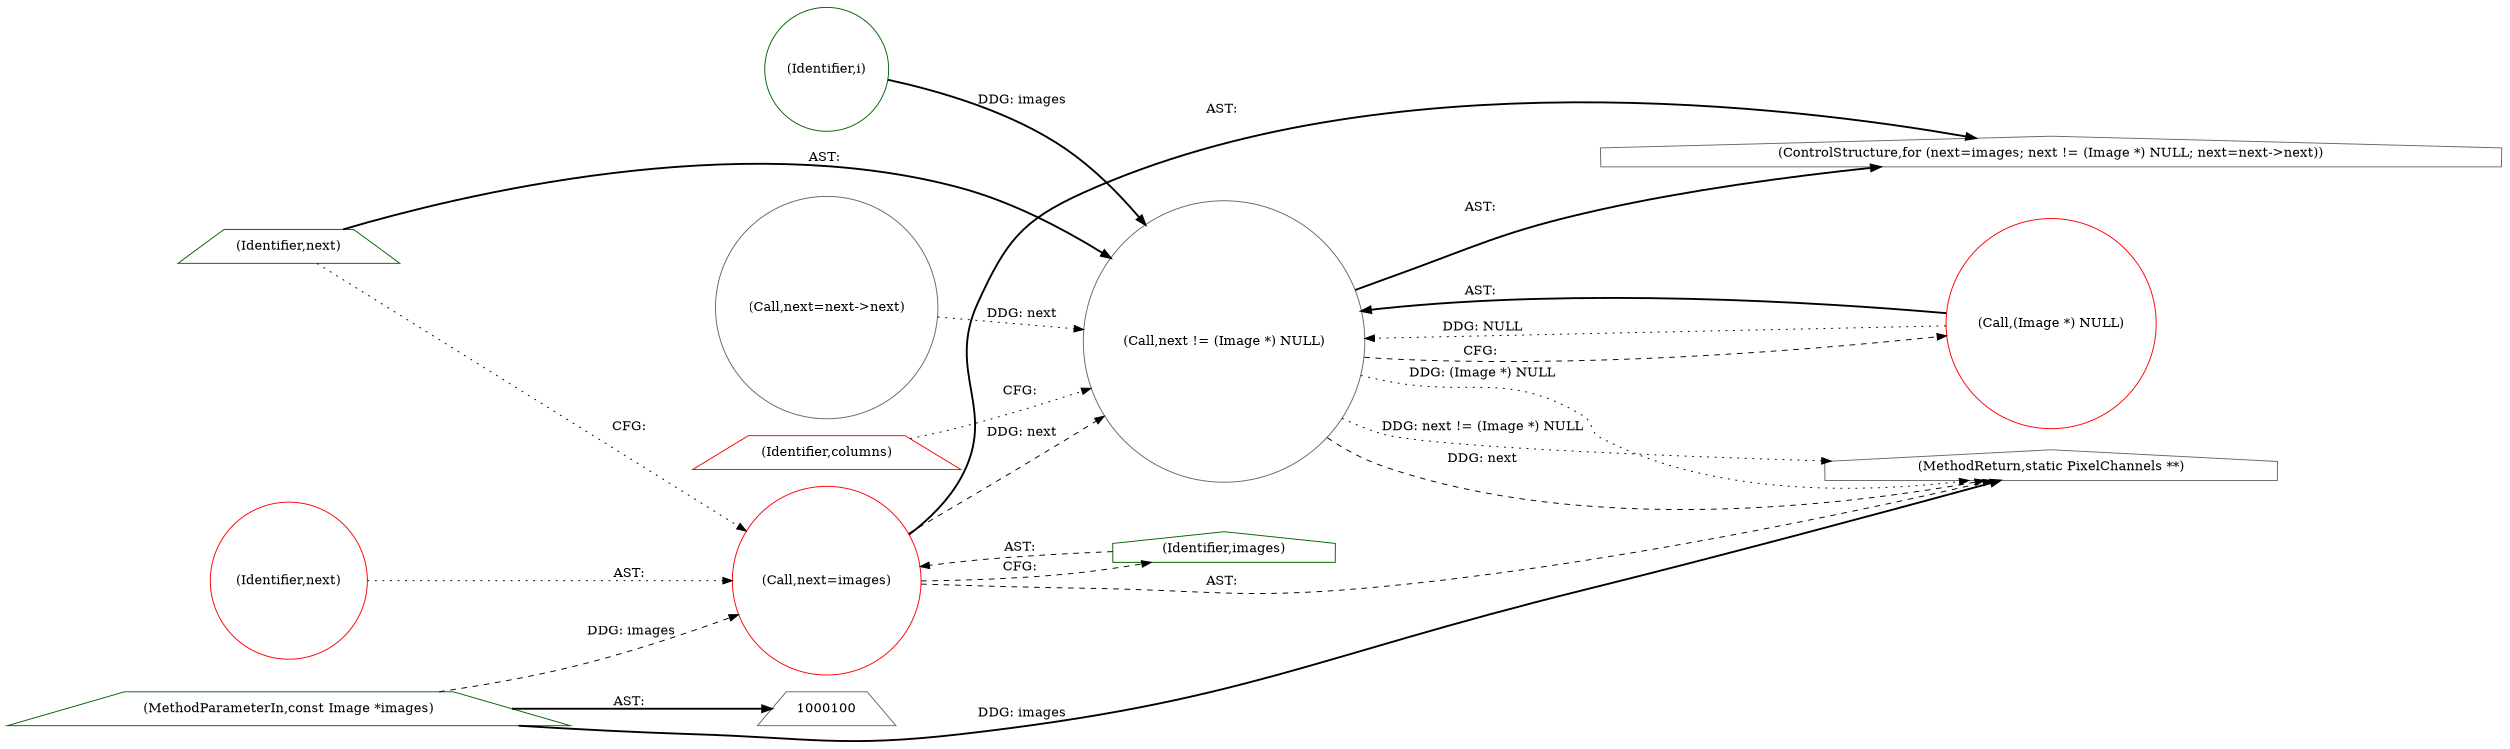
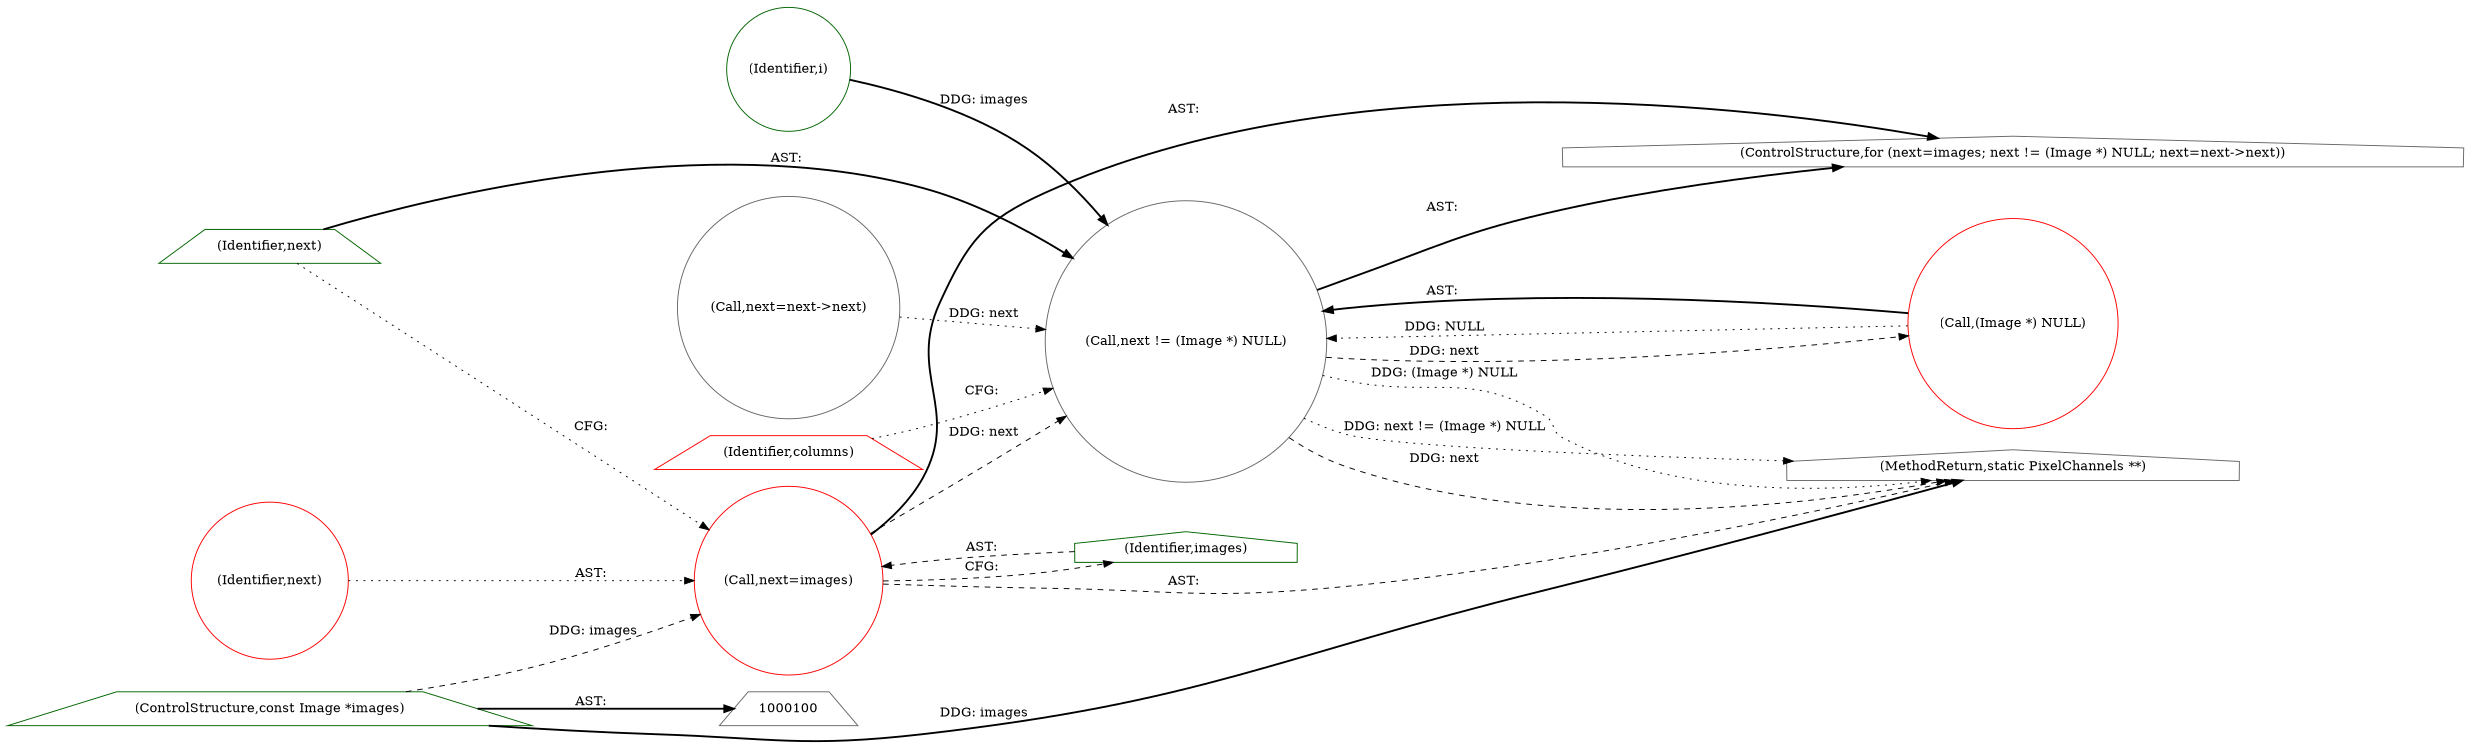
  digraph {
    rankdir=LR
    node [color=gray40 shape=circle]
    edge [style=dashed]
-   n1 [color=darkgreen label="(MethodParameterIn,const Image *images)" shape=trapezium]
+   n1 [color=darkgreen label="(ControlStructure,const Image *images)" shape=trapezium]
    n2 [color=red label="(Call,next=images)"]
    n3 [label="(MethodReturn,static PixelChannels **)" shape=house]
    1000100 [shape=trapezium]
    n5 [label="(Call,next != (Image *) NULL)"]
    n6 [label="(ControlStructure,for (next=images; next != (Image *) NULL; next=next->next))" shape=house]
    n7 [color=darkgreen label="(Identifier,images)" shape=house]
    n8 [color=red label="(Call,(Image *) NULL)"]
    n9 [color=darkgreen label="(Identifier,i)"]
    n10 [color=darkgreen label="(Identifier,next)" shape=trapezium]
    n11 [label="(Call,next=next->next)"]
    n12 [color=red label="(Identifier,columns)" shape=trapezium]
    n13 [color=red label="(Identifier,next)"]
    n1 -> n2 [label="DDG: images"]
    n1 -> n3 [label="DDG: images" style=bold]
    n1 -> 1000100 [label="AST: " style=bold]
    n2 -> n3 [label="AST: "]
    n2 -> n5 [label="DDG: next"]
    n2 -> n6 [label="AST: " style=bold]
    n2 -> n7 [label="CFG: "]
    n5 -> n3 [label="DDG: next"]
    n5 -> n3 [label="DDG: (Image *) NULL" style=dotted]
    n5 -> n3 [label="DDG: next != (Image *) NULL" style=dotted]
    n5 -> n6 [label="AST: " style=bold]
-   n5 -> n8 [label="CFG: "]
+   n5 -> n8 [label="DDG: next"]
    n7 -> n2 [label="AST: "]
    n8 -> n5 [label="AST: " style=bold]
    n8 -> n5 [label="DDG: NULL" style=dotted]
    n9 -> n5 [label="DDG: images" style=bold]
    n10 -> n2 [label="CFG: " style=dotted]
    n10 -> n5 [label="AST: " style=bold]
    n11 -> n5 [label="DDG: next" style=dotted]
    n12 -> n5 [label="CFG: " style=dotted]
    n13 -> n2 [label="AST: " style=dotted]
  }
